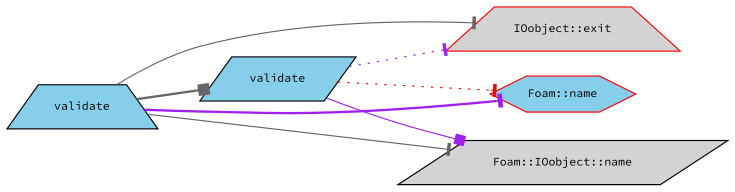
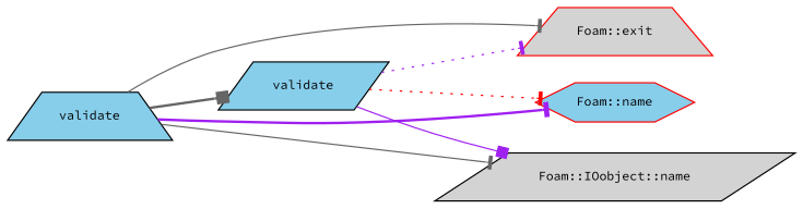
  digraph {
    rankdir=LR
    fontname="Source Code Pro"
    node [color=black fillcolor=skyblue fontname="Source Code Pro" fontsize=10 shape=trapezium style=filled]
    edge [color=gray40 fontname="Source Code Pro" fontsize=10 labelfontname=FreeSans labelfontsize=10 style=solid arrowhead=tee]
    n1 [fontcolor=black height=0.2 label=validate width=0.4]
-   n2 [color=red height=0.2 label="IOobject::exit" width=0.4 fillcolor=lightgrey]
+   n2 [color=red height=0.2 label="Foam::exit" width=0.4 fillcolor=lightgrey]
    n3 [color=red height=0.2 label="Foam::name" shape=hexagon width=0.4]
    n4 [height=0.2 label="Foam::IOobject::name" shape=parallelogram width=0.4 fillcolor=lightgrey]
    n5 [height=0.2 label=validate shape=parallelogram width=0.4]
    n1 -> n2
    n1 -> n3 [color=purple style=bold]
    n1 -> n4
    n1 -> n5 [style=bold arrowhead=box]
    n5 -> n2 [color=purple style=dotted]
    n5 -> n3 [color=red style=dotted]
    n5 -> n4 [color=purple arrowhead=box]
  }
